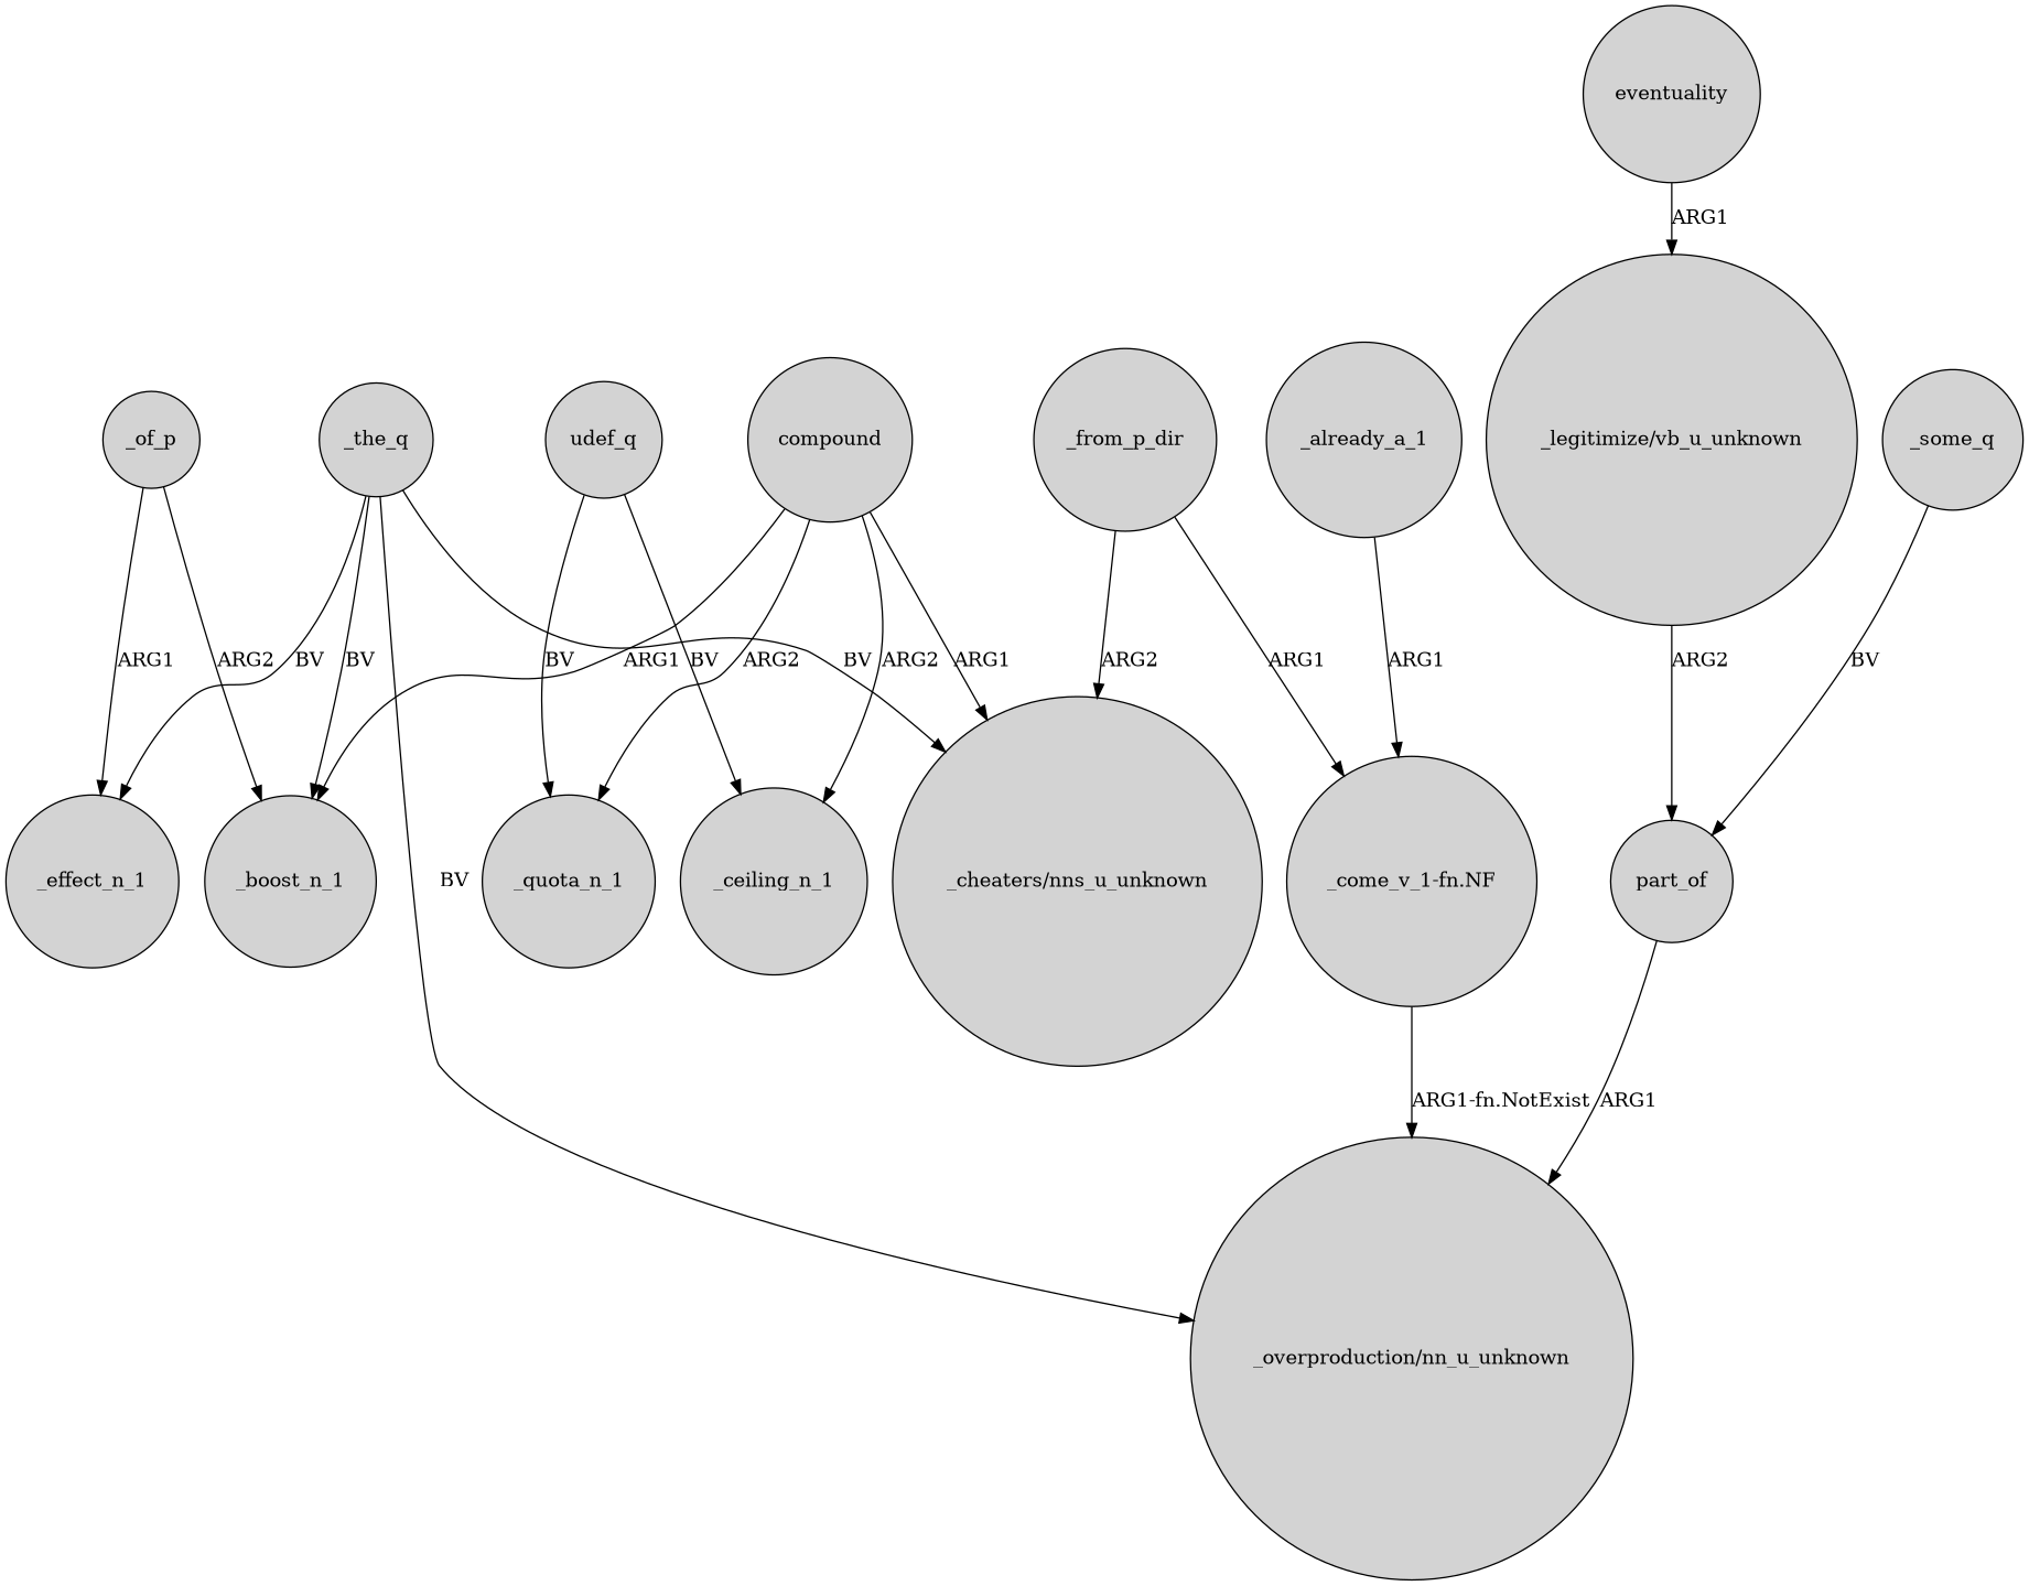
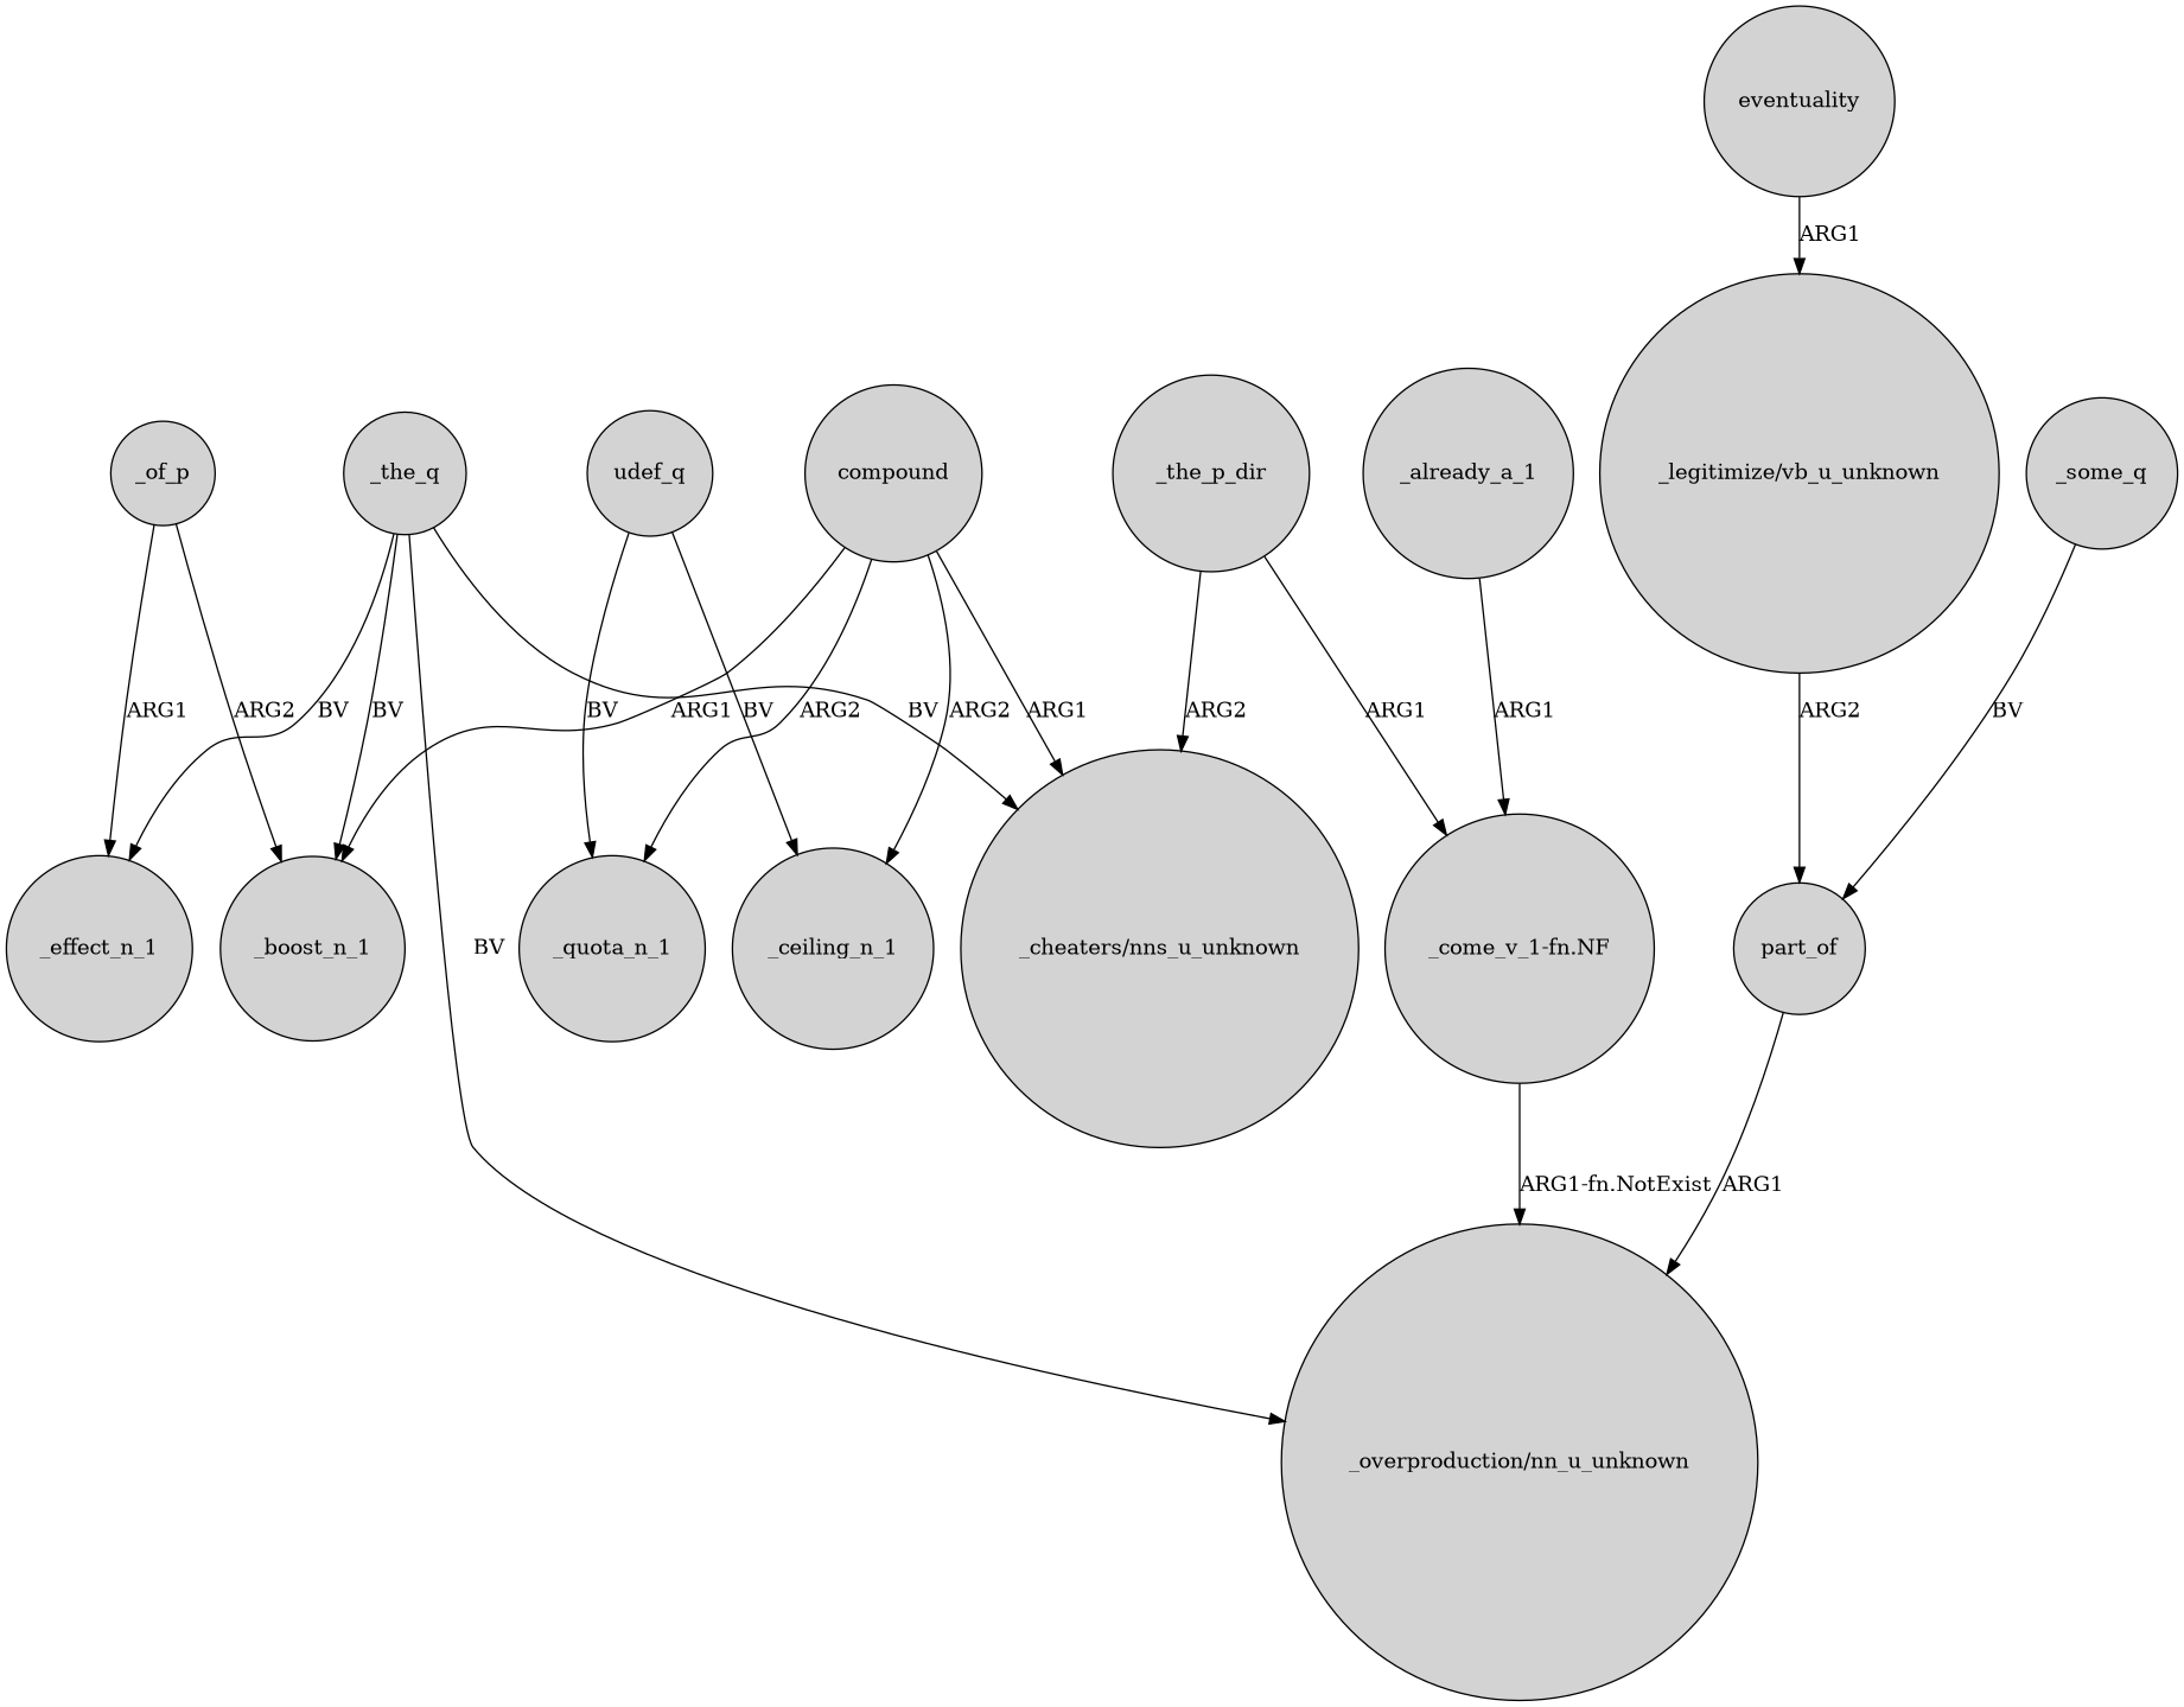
  digraph {
    node [shape=circle style=filled]
    _of_p
    _effect_n_1
    _boost_n_1
    compound
    _ceiling_n_1
    "_cheaters/nns_u_unknown"
    _quota_n_1
    udef_q
    "_come_v_1-fn.NF"
    "_overproduction/nn_u_unknown"
-   _from_p_dir
+   _from_p_dir [label=_the_p_dir]
    _the_q
    _some_q
    part_of
    "_legitimize/vb_u_unknown"
    eventuality
    _already_a_1
    _of_p -> _effect_n_1 [label=ARG1]
    _of_p -> _boost_n_1 [label=ARG2]
    compound -> _boost_n_1 [label=ARG1]
    compound -> _ceiling_n_1 [label=ARG2]
    compound -> "_cheaters/nns_u_unknown" [label=ARG1]
    compound -> _quota_n_1 [label=ARG2]
    udef_q -> _ceiling_n_1 [label=BV]
    udef_q -> _quota_n_1 [label=BV]
    "_come_v_1-fn.NF" -> "_overproduction/nn_u_unknown" [label="ARG1-fn.NotExist"]
    _from_p_dir -> "_cheaters/nns_u_unknown" [label=ARG2]
    _from_p_dir -> "_come_v_1-fn.NF" [label=ARG1]
    _the_q -> _effect_n_1 [label=BV]
    _the_q -> _boost_n_1 [label=BV]
    _the_q -> "_cheaters/nns_u_unknown" [label=BV]
    _the_q -> "_overproduction/nn_u_unknown" [label=BV]
    _some_q -> part_of [label=BV]
    part_of -> "_overproduction/nn_u_unknown" [label=ARG1]
    "_legitimize/vb_u_unknown" -> part_of [label=ARG2]
    eventuality -> "_legitimize/vb_u_unknown" [label=ARG1]
    _already_a_1 -> "_come_v_1-fn.NF" [label=ARG1]
  }
